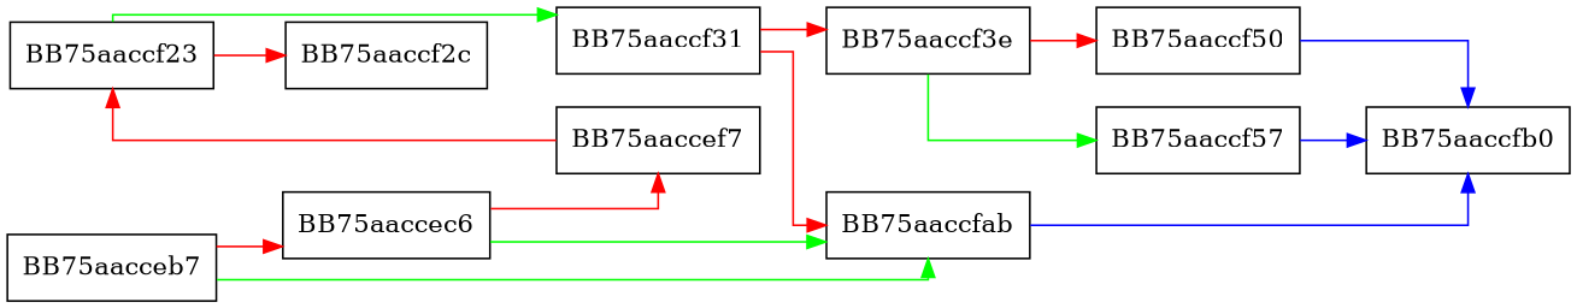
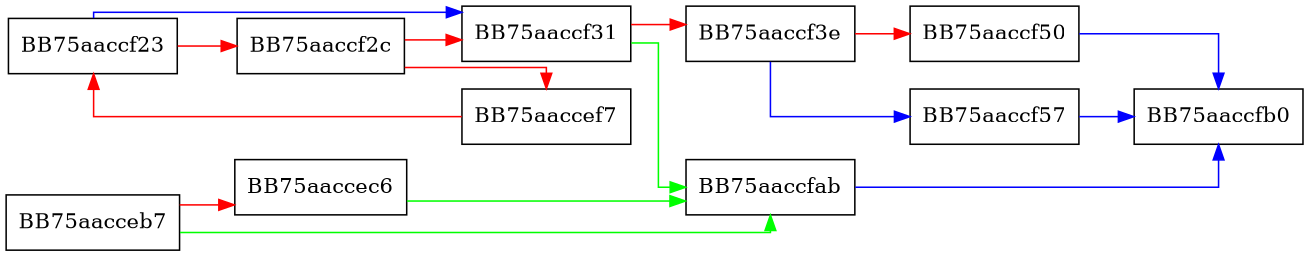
  digraph {
    fontname="DejaVu Serif"
    rankdir=LR
    splines=ortho
    node [fontname="DejaVu Serif" shape=box]
    edge [color=red fontname="DejaVu Serif"]
    BB75aaccfab
    BB75aaccfb0
    BB75aacceb7
    BB75aaccec6
    BB75aaccef7
    BB75aaccf23
    BB75aaccf31
    BB75aaccf2c
    BB75aaccf3e
    BB75aaccf57
    BB75aaccf50
    BB75aaccfab -> BB75aaccfb0 [color=blue]
    BB75aacceb7 -> BB75aaccfab [color=green]
    BB75aacceb7 -> BB75aaccec6
    BB75aaccec6 -> BB75aaccfab [color=green]
-   BB75aaccec6 -> BB75aaccef7
+   BB75aaccf2c -> BB75aaccef7
    BB75aaccef7 -> BB75aaccf23
-   BB75aaccf23 -> BB75aaccf31 [color=green]
+   BB75aaccf23 -> BB75aaccf31 [color=blue]
    BB75aaccf23 -> BB75aaccf2c
-   BB75aaccf31 -> BB75aaccfab
+   BB75aaccf31 -> BB75aaccfab [color=green]
    BB75aaccf31 -> BB75aaccf3e
-   BB75aaccf3e -> BB75aaccf57 [color=green]
+   BB75aaccf2c -> BB75aaccf31
+   BB75aaccf3e -> BB75aaccf57 [color=blue]
    BB75aaccf3e -> BB75aaccf50
    BB75aaccf57 -> BB75aaccfb0 [color=blue]
    BB75aaccf50 -> BB75aaccfb0 [color=blue]
  }
